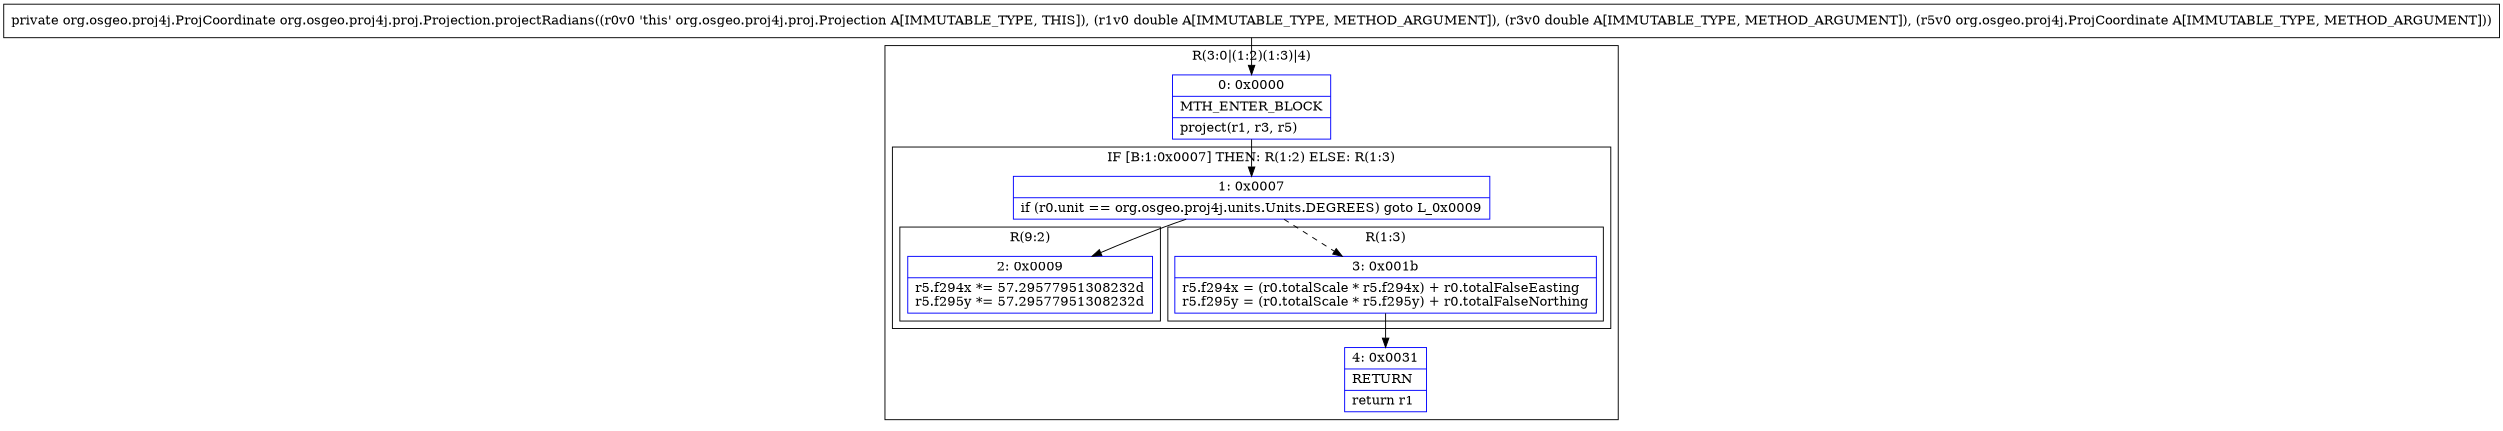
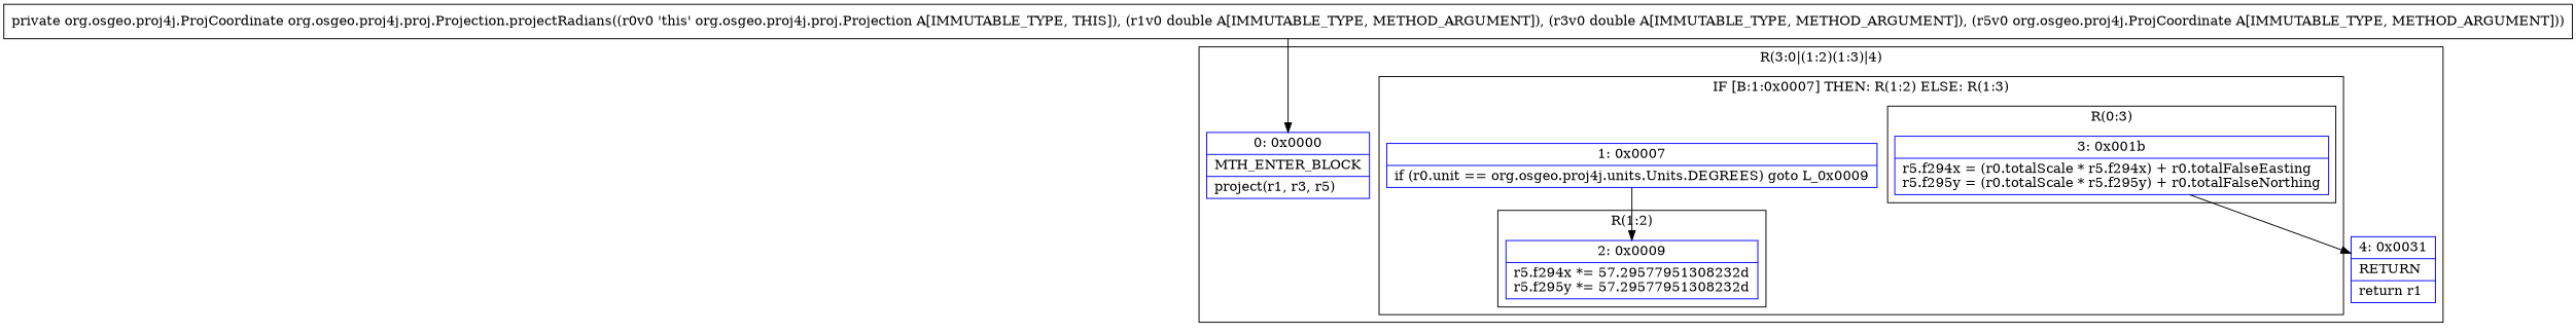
  digraph {
    node [color=blue shape=record]
    n1 [label="{2\:\ 0x0009|r5.f294x *= 57.29577951308232d\lr5.f295y *= 57.29577951308232d\l}"]
    n2 [label="{3\:\ 0x001b|r5.f294x = (r0.totalScale * r5.f294x) + r0.totalFalseEasting\lr5.f295y = (r0.totalScale * r5.f295y) + r0.totalFalseNorthing\l}"]
    n3 [label="{1\:\ 0x0007|if (r0.unit == org.osgeo.proj4j.units.Units.DEGREES) goto L_0x0009\l}"]
    n4 [label="{0\:\ 0x0000|MTH_ENTER_BLOCK\l|project(r1, r3, r5)\l}"]
    n5 [label="{4\:\ 0x0031|RETURN\l|return r1\l}"]
    n6 [label="{private org.osgeo.proj4j.ProjCoordinate org.osgeo.proj4j.proj.Projection.projectRadians((r0v0 'this' org.osgeo.proj4j.proj.Projection A[IMMUTABLE_TYPE, THIS]), (r1v0 double A[IMMUTABLE_TYPE, METHOD_ARGUMENT]), (r3v0 double A[IMMUTABLE_TYPE, METHOD_ARGUMENT]), (r5v0 org.osgeo.proj4j.ProjCoordinate A[IMMUTABLE_TYPE, METHOD_ARGUMENT])) }" color=""]
    subgraph cluster_1 {
      label="R(3:0|(1:2)(1:3)|4)"
      n4
      n5
      subgraph cluster_2 {
        label="IF [B:1:0x0007] THEN: R(1:2) ELSE: R(1:3)"
        n3
        subgraph cluster_3 {
-         label="R(9:2)"
+         label="R(1:2)"
          n1
        }
        subgraph cluster_4 {
-         label="R(1:3)"
+         label="R(0:3)"
          n2
        }
      }
    }
    n2 -> n5
    n3 -> n1
-   n3 -> n2 [style=dashed]
-   n4 -> n3
    n6 -> n4
  }
